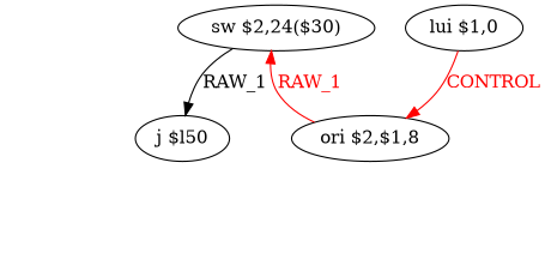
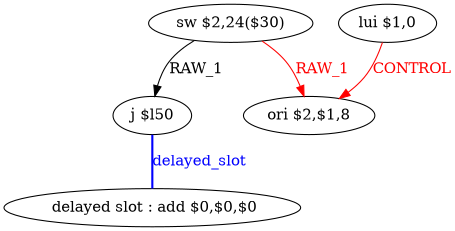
  digraph {
    node [shape=ellipse]
    edge [color=red fontcolor=red]
+   n1 [label=" delayed slot : add $0,$0,$0"]
    n2 [label="j $l50"]
    n3 [label="lui $1,0"]
    n4 [label="ori $2,$1,8"]
    n5 [label="sw $2,24($30)"]
+   n2 -> n1 [color=blue dir=none fontcolor=blue label=delayed_slot style=bold]
    n3 -> n4 [label=CONTROL]
-   n4 -> n5 [label=RAW_1]
+   n5 -> n4 [label=RAW_1]
    n5 -> n2 [label=RAW_1 color="" fontcolor=""]
  }
